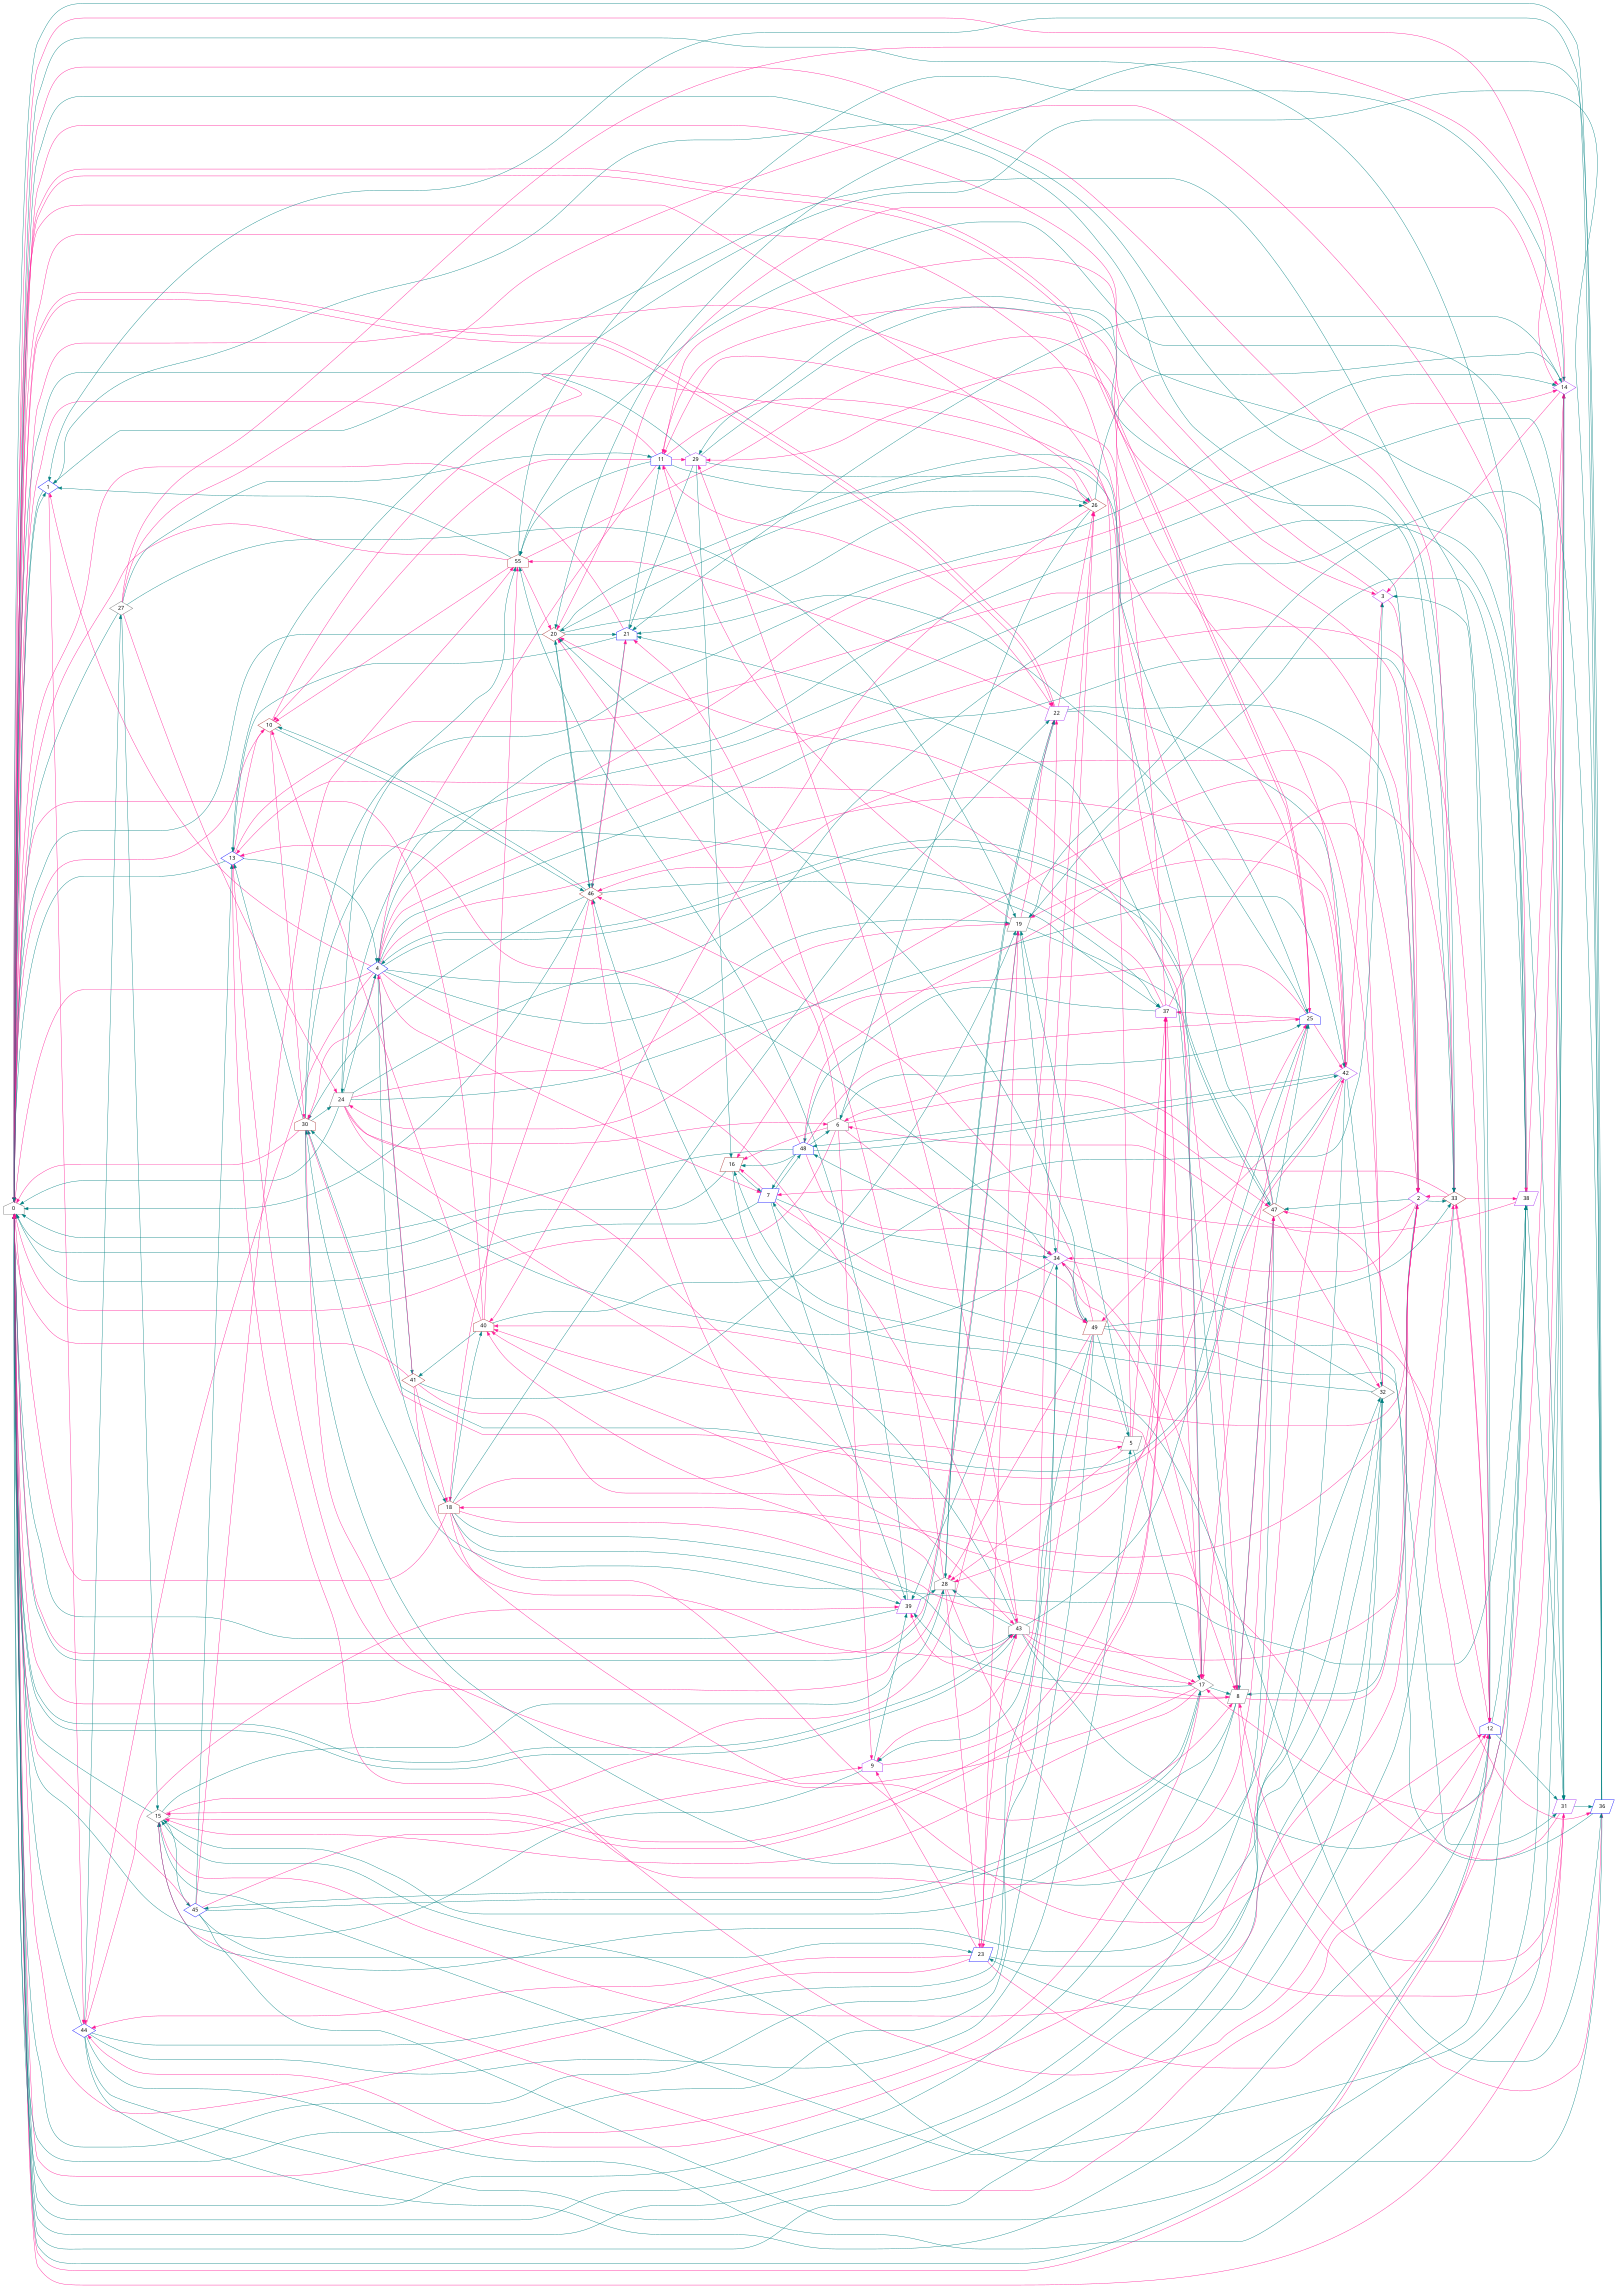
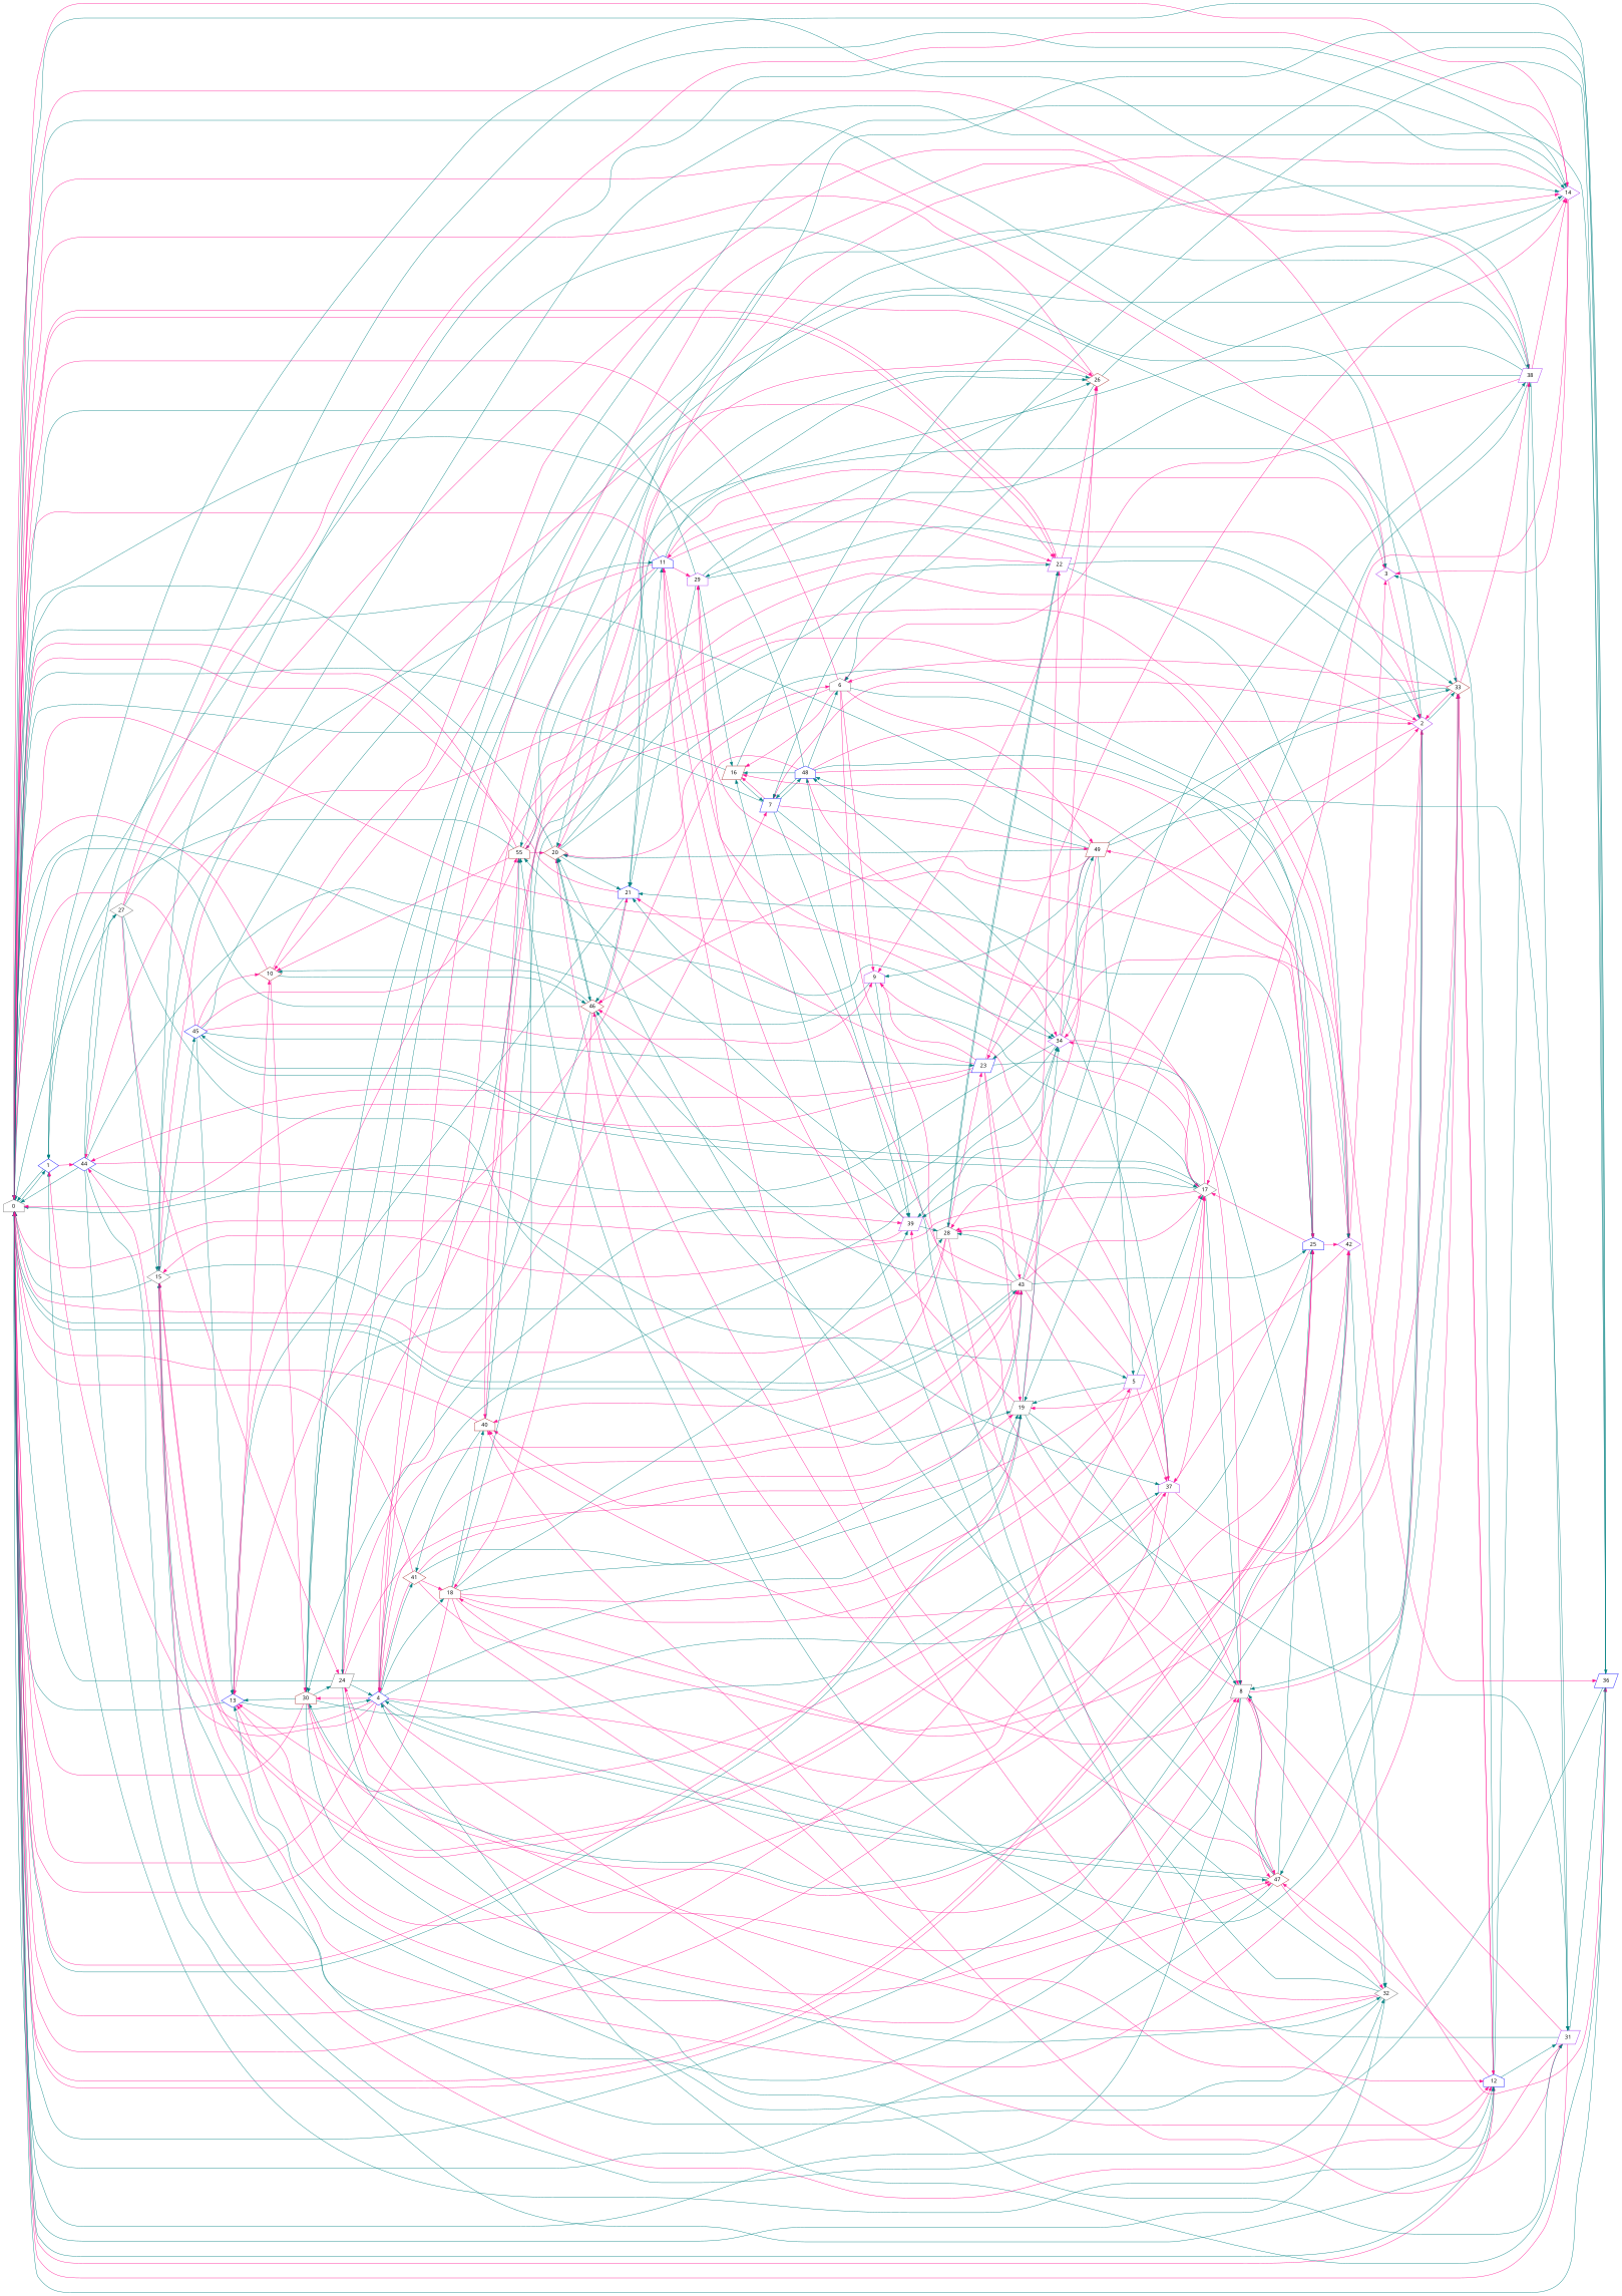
  strict digraph {
    fontname="Noto Sans"
    rankdir=LR
    node [color=blue component_delay=3 fontname="Noto Sans" shape=diamond]
    edge [color=teal fontname="Noto Sans" wire_delay=1]
    0 [color=gray40 shape=house]
    1
    12 [shape=house]
    19 [color=gray40 shape=parallelogram]
    22 [color=purple shape=parallelogram]
    25 [shape=house]
    43 [color=gray40 shape=house]
    33 [color=brown]
    44
    47 [color=brown]
    3 [color=purple]
    31 [color=purple shape=parallelogram]
    38 [color=purple shape=parallelogram]
    8 [color=gray40 shape=parallelogram]
    11 [shape=house]
    34 [color=purple]
    2 [color=purple]
    42 [color=purple]
    28 [color=gray40 shape=house]
    26 [color=brown]
    n21 [color=brown label=55 shape=house]
    17 [color=gray40]
    37 [color=purple shape=house]
    16 [color=brown shape=parallelogram]
    29 [color=purple shape=house]
    21 [shape=house]
    46 [color=brown]
    6 [color=gray40 shape=house]
    23 [shape=parallelogram]
    14 [color=purple]
-   5 [color=gray40 shape=parallelogram]
+   5 [color=purple shape=parallelogram]
    39 [color=purple shape=parallelogram]
    32 [color=gray40]
    27 [color=gray40]
    20 [color=brown]
    4
    40 [color=brown shape=house]
    36 [shape=parallelogram]
    30 [color=brown shape=house]
    24 [color=gray40 shape=parallelogram]
    15 [color=gray40]
    10 [color=brown]
    49 [color=brown shape=parallelogram]
    7 [shape=parallelogram]
    18 [color=brown shape=house]
    48 [shape=house]
    9 [color=purple shape=house]
    13
    45
    41 [color=brown]
    0 -> 1
    0 -> 12 [color=deeppink]
    0 -> 19
    0 -> 22 [color=deeppink]
    0 -> 25 [color=deeppink]
    0 -> 43
    1 -> 0
    1 -> 33
    1 -> 44 [color=deeppink]
    12 -> 0
    12 -> 1
    12 -> 33 [color=deeppink]
    12 -> 47 [color=deeppink]
    12 -> 3
    12 -> 31
    12 -> 38
    19 -> 0 [color=deeppink]
    19 -> 22 [color=deeppink]
    19 -> 31
    19 -> 8
    19 -> 11 [color=deeppink]
    19 -> 34
    22 -> 0 [color=deeppink]
    22 -> 2
    22 -> 42
    22 -> 28
    22 -> 26 [color=deeppink]
    22 -> n21 [color=deeppink]
    25 -> 0 [color=deeppink]
    25 -> 42 [color=deeppink]
    25 -> 17 [color=deeppink]
    25 -> 37 [color=deeppink]
    25 -> 16 [color=deeppink]
    25 -> 29 [color=deeppink]
    25 -> 21
    43 -> 0
    43 -> 25
    43 -> 38
    43 -> 8 [color=deeppink]
    43 -> 2 [color=deeppink]
    43 -> 28
    43 -> 17 [color=deeppink]
    43 -> 29 [color=deeppink]
    43 -> 46
    33 -> 0 [color=deeppink]
    33 -> 12 [color=deeppink]
    33 -> 38 [color=deeppink]
    33 -> 2 [color=deeppink]
    33 -> 6 [color=deeppink]
    33 -> 23
    44 -> 0
    44 -> 12
    44 -> 34
    44 -> 14
    44 -> 5
    44 -> 39 [color=deeppink]
    44 -> 32
    44 -> 27
    47 -> 0
    47 -> 25
    47 -> 8
    47 -> 11 [color=deeppink]
    47 -> 32 [color=deeppink]
    47 -> 20
    47 -> 4
    3 -> 0 [color=deeppink]
    3 -> 2 [color=deeppink]
    31 -> 0 [color=deeppink]
    31 -> 8 [color=deeppink]
    31 -> n21
    31 -> 40 [color=deeppink]
    31 -> 36
    38 -> 0
    38 -> 19
    38 -> 31
    38 -> 29
    38 -> 6 [color=deeppink]
    38 -> 14 [color=deeppink]
    38 -> 30
    38 -> 24
    8 -> 0
    8 -> 47 [color=deeppink]
    8 -> 2 [color=deeppink]
    8 -> 39 [color=deeppink]
    8 -> 20 [color=deeppink]
    8 -> 36 [color=deeppink]
    8 -> 15
    11 -> 0 [color=deeppink]
    11 -> 22 [color=deeppink]
    11 -> 3 [color=deeppink]
    11 -> 26
    11 -> n21
    11 -> 17 [color=deeppink]
    11 -> 29 [color=deeppink]
    11 -> 4 [color=deeppink]
    11 -> 10 [color=deeppink]
    34 -> 0
    34 -> 8 [color=deeppink]
    34 -> 26 [color=deeppink]
    34 -> 39
    34 -> 36 [color=deeppink]
    34 -> 30
    34 -> 49
    2 -> 0
    2 -> 33
    2 -> 47
    2 -> 8
    2 -> 11 [color=deeppink]
    2 -> 34 [color=deeppink]
    2 -> 40 [color=deeppink]
    2 -> 7 [color=deeppink]
    2 -> 18 [color=deeppink]
    42 -> 0
    42 -> 19 [color=deeppink]
    42 -> 44 [color=deeppink]
    42 -> 3 [color=deeppink]
    42 -> 32
    42 -> 30
    42 -> 49 [color=deeppink]
-   42 -> 48
+   49 -> 48
    28 -> 0 [color=deeppink]
    28 -> 22
    28 -> 31 [color=deeppink]
-   28 -> 21 [color=deeppink]
+   23 -> 21 [color=deeppink]
    28 -> 23 [color=deeppink]
    28 -> 40 [color=deeppink]
    26 -> 0 [color=deeppink]
    26 -> 6
    26 -> 14
    26 -> 40 [color=deeppink]
    26 -> 9 [color=deeppink]
    n21 -> 0 [color=deeppink]
    n21 -> 1
    n21 -> 42 [color=deeppink]
    n21 -> 14
    n21 -> 20 [color=deeppink]
    n21 -> 10 [color=deeppink]
    17 -> 0 [color=deeppink]
    17 -> 8
    17 -> 34 [color=deeppink]
    17 -> 21
    17 -> 39
    17 -> 15 [color=deeppink]
    17 -> 13 [color=deeppink]
    17 -> 45
    37 -> 0 [color=deeppink]
    37 -> 33 [color=deeppink]
    37 -> 28 [color=deeppink]
    37 -> 17 [color=deeppink]
    37 -> 15 [color=deeppink]
    37 -> 48
    37 -> 13 [color=deeppink]
    16 -> 0
    16 -> 36
    16 -> 7
    29 -> 0
    29 -> 33
    29 -> 26
    29 -> 16
    29 -> 21
    21 -> 0 [color=deeppink]
    21 -> 11
    21 -> 46
    21 -> 13
    46 -> 0
    46 -> 37
    46 -> 21 [color=deeppink]
    46 -> 20
    46 -> 30
    46 -> 10
    46 -> 18 [color=deeppink]
    6 -> 0 [color=deeppink]
    6 -> 25
    6 -> 47 [color=deeppink]
    6 -> 16 [color=deeppink]
    6 -> 20 [color=deeppink]
    6 -> 49 [color=deeppink]
    6 -> 9 [color=deeppink]
    23 -> 0 [color=deeppink]
    23 -> 19 [color=deeppink]
    23 -> 43 [color=deeppink]
    23 -> 44 [color=deeppink]
    23 -> 14 [color=deeppink]
    23 -> 32
    23 -> 9 [color=deeppink]
    14 -> 0 [color=deeppink]
    14 -> 3 [color=deeppink]
    14 -> 17 [color=deeppink]
    14 -> 21
    14 -> 20 [color=deeppink]
    14 -> 15
    5 -> 0 [color=deeppink]
    5 -> 19
    5 -> 28 [color=deeppink]
    5 -> 17
    5 -> 37 [color=deeppink]
    5 -> 40 [color=deeppink]
-   39 -> 0
+   39 -> 0 [color=deeppink]
    39 -> 28
    39 -> n21
    39 -> 46 [color=deeppink]
    32 -> 0
    32 -> 16
    32 -> 46 [color=deeppink]
    32 -> 24 [color=deeppink]
    32 -> 15
    32 -> 48
    27 -> 0
    27 -> 19
    27 -> 38 [color=deeppink]
    27 -> 11
    27 -> 14 [color=deeppink]
    27 -> 24 [color=deeppink]
    27 -> 15
    20 -> 0
    20 -> 25
    20 -> 26
    20 -> 21
    20 -> 46
    4 -> 0 [color=deeppink]
    4 -> 1 [color=deeppink]
    4 -> 12 [color=deeppink]
    4 -> 19
    4 -> 43 [color=deeppink]
    4 -> 33
    4 -> 44 [color=deeppink]
    4 -> 47
    4 -> 34
    4 -> 42 [color=deeppink]
    4 -> 14 [color=deeppink]
    4 -> 30 [color=deeppink]
    4 -> 7 [color=deeppink]
    4 -> 18
    4 -> 41
    40 -> 0 [color=deeppink]
    40 -> 3
    40 -> n21 [color=deeppink]
    40 -> 41
    36 -> 0
    36 -> 1
    36 -> 20
    36 -> 4
    36 -> 15
    36 -> 7
    36 -> 13
    30 -> 0 [color=deeppink]
-   30 -> 12 [color=deeppink]
+   30 -> 47 [color=deeppink]
    30 -> 42 [color=deeppink]
    30 -> 37
    30 -> 14
    30 -> 32
    30 -> 24
    30 -> 13
    24 -> 0
    24 -> 19 [color=deeppink]
-   24 -> 42
+   24 -> 25
    24 -> 43 [color=deeppink]
    24 -> 31
    24 -> 8 [color=deeppink]
    24 -> n21
    24 -> 6 [color=deeppink]
    24 -> 4
    15 -> 0
    15 -> 12 [color=deeppink]
    15 -> 22 [color=deeppink]
    15 -> 33 [color=deeppink]
    15 -> 28
    15 -> 37 [color=deeppink]
    15 -> 45
    10 -> 0 [color=deeppink]
    10 -> 26 [color=deeppink]
    10 -> 46
    10 -> 30 [color=deeppink]
    49 -> 0
    49 -> 33
    49 -> 31
    49 -> 28 [color=deeppink]
    49 -> 46 [color=deeppink]
    49 -> 23 [color=deeppink]
    49 -> 5
    49 -> 20
    49 -> 9
    7 -> 0
    7 -> 34
    7 -> 16 [color=deeppink]
    7 -> 39
    7 -> 49 [color=deeppink]
    7 -> 48
    18 -> 0 [color=deeppink]
    18 -> 12 [color=deeppink]
    18 -> 22
    18 -> 43
    18 -> 8 [color=deeppink]
    18 -> 17 [color=deeppink]
    18 -> 5 [color=deeppink]
    18 -> 39
    18 -> 40
    48 -> 0
    48 -> 25 [color=deeppink]
    48 -> 34 [color=deeppink]
    48 -> 2 [color=deeppink]
    48 -> 42
    48 -> 16
    48 -> 6
    48 -> 7
    48 -> 13 [color=deeppink]
    9 -> 0
    9 -> 37 [color=deeppink]
    9 -> 39
    13 -> 0
    13 -> 47 [color=deeppink]
    13 -> 2 [color=deeppink]
    13 -> 4
    13 -> 10 [color=deeppink]
    45 -> 0 [color=deeppink]
    45 -> 38
    45 -> n21 [color=deeppink]
    45 -> 17
    45 -> 23
-   40 -> 10 [color=deeppink]
+   45 -> 10 [color=deeppink]
    45 -> 9 [color=deeppink]
    45 -> 13
    41 -> 0 [color=deeppink]
    41 -> 19
    41 -> 25 [color=deeppink]
    41 -> 43 [color=deeppink]
    41 -> 4 [color=deeppink]
    41 -> 18 [color=deeppink]
  }
